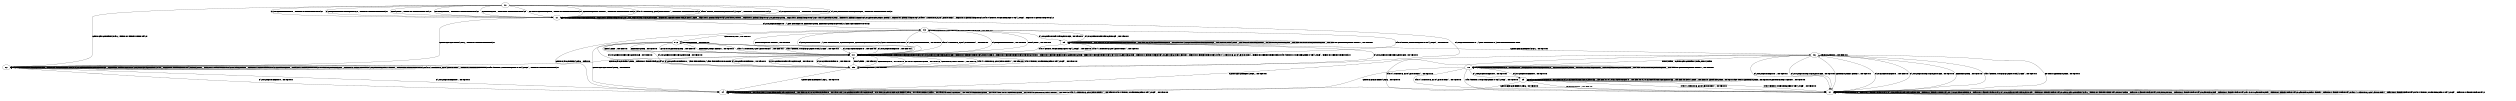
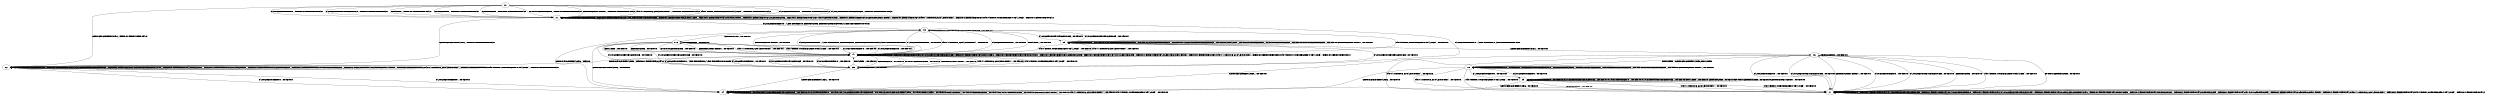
  digraph {
    n1 [label=s0]
    n2 [label=s1]
    n3 [label=s2]
    n4 [label=s3]
    n5 [label=s90]
    n6 [label=s4]
    n7 [label=s5]
-   n8 [label=s11]
+   n8 [label=s41]
    n9 [label=s12]
    n10 [label=s6]
    n11 [label=s7]
    n12 [label=s8]
    n13 [label=s9]
    n1 -> n2 [label="RSA_CLIENT_HELLO / HELLO_VERIFY_REQUEST"]
    n1 -> n2 [label="RSA_CLIENT_KEY_EXCHANGE / HELLO_VERIFY_REQUEST"]
    n1 -> n2 [label="PSK_CLIENT_HELLO / HELLO_VERIFY_REQUEST"]
    n1 -> n2 [label="PSK_CLIENT_KEY_EXCHANGE / HELLO_VERIFY_REQUEST"]
    n1 -> n2 [label="FINISHED / HELLO_VERIFY_REQUEST"]
    n1 -> n2 [label="APPLICATION / HELLO_VERIFY_REQUEST"]
    n1 -> n2 [label="CERTIFICATE / HELLO_VERIFY_REQUEST"]
    n1 -> n2 [label="EMPTY_CERTIFICATE / HELLO_VERIFY_REQUEST"]
    n1 -> n2 [label="CERTIFICATE_VERIFY / HELLO_VERIFY_REQUEST"]
    n1 -> n2 [label="Alert(WARNING,CLOSE_NOTIFY) / HELLO_VERIFY_REQUEST"]
    n1 -> n2 [label="Alert(FATAL,UNEXPECTED_MESSAGE) / HELLO_VERIFY_REQUEST"]
    n1 -> n3 [label="CHANGE_CIPHER_SPEC / HELLO_VERIFY_REQUEST"]
    n2 -> n2 [label="RSA_CLIENT_KEY_EXCHANGE / HELLO_VERIFY_REQUEST"]
    n2 -> n2 [label="PSK_CLIENT_KEY_EXCHANGE / HELLO_VERIFY_REQUEST"]
    n2 -> n2 [label="FINISHED / HELLO_VERIFY_REQUEST"]
    n2 -> n2 [label="APPLICATION / HELLO_VERIFY_REQUEST"]
    n2 -> n2 [label="CERTIFICATE / HELLO_VERIFY_REQUEST"]
    n2 -> n2 [label="EMPTY_CERTIFICATE / HELLO_VERIFY_REQUEST"]
    n2 -> n2 [label="CERTIFICATE_VERIFY / HELLO_VERIFY_REQUEST"]
    n2 -> n2 [label="Alert(WARNING,CLOSE_NOTIFY) / HELLO_VERIFY_REQUEST"]
    n2 -> n2 [label="Alert(FATAL,UNEXPECTED_MESSAGE) / HELLO_VERIFY_REQUEST"]
    n2 -> n3 [label="CHANGE_CIPHER_SPEC / HELLO_VERIFY_REQUEST"]
    n2 -> n4 [label="RSA_CLIENT_HELLO / SERVER_HELLO,CERTIFICATE,CERTIFICATE_REQUEST,SERVER_HELLO_DONE"]
    n2 -> n5 [label="PSK_CLIENT_HELLO / SERVER_HELLO,SERVER_HELLO_DONE"]
    n3 -> n3 [label="RSA_CLIENT_KEY_EXCHANGE / HELLO_VERIFY_REQUEST"]
    n3 -> n3 [label="PSK_CLIENT_KEY_EXCHANGE / HELLO_VERIFY_REQUEST"]
    n3 -> n3 [label="CHANGE_CIPHER_SPEC / HELLO_VERIFY_REQUEST"]
    n3 -> n3 [label="FINISHED / HELLO_VERIFY_REQUEST"]
    n3 -> n3 [label="APPLICATION / HELLO_VERIFY_REQUEST"]
    n3 -> n3 [label="CERTIFICATE / HELLO_VERIFY_REQUEST"]
    n3 -> n3 [label="EMPTY_CERTIFICATE / HELLO_VERIFY_REQUEST"]
    n3 -> n3 [label="CERTIFICATE_VERIFY / HELLO_VERIFY_REQUEST"]
    n3 -> n3 [label="Alert(WARNING,CLOSE_NOTIFY) / HELLO_VERIFY_REQUEST"]
    n3 -> n3 [label="Alert(FATAL,UNEXPECTED_MESSAGE) / HELLO_VERIFY_REQUEST"]
    n3 -> n6 [label="RSA_CLIENT_HELLO / TIMEOUT"]
    n3 -> n6 [label="PSK_CLIENT_HELLO / TIMEOUT"]
    n4 -> n4 [label="APPLICATION / TIMEOUT"]
    n4 -> n4 [label="EMPTY_CERTIFICATE / TIMEOUT"]
    n4 -> n6 [label="CHANGE_CIPHER_SPEC / HELLO"]
    n4 -> n7 [label="RSA_CLIENT_KEY_EXCHANGE / TIMEOUT"]
    n4 -> n7 [label="PSK_CLIENT_KEY_EXCHANGE / TIMEOUT"]
    n4 -> n8 [label="RSA_CLIENT_HELLO / TIMEOUT"]
    n4 -> n8 [label="PSK_CLIENT_HELLO / TIMEOUT"]
    n4 -> n8 [label="FINISHED / TIMEOUT"]
    n4 -> n8 [label="CERTIFICATE_VERIFY / TIMEOUT"]
    n4 -> n8 [label="Alert(WARNING,CLOSE_NOTIFY) / TIMEOUT"]
    n4 -> n8 [label="Alert(FATAL,UNEXPECTED_MESSAGE) / TIMEOUT"]
    n4 -> n9 [label="CERTIFICATE / TIMEOUT"]
    n5 -> n5 [label="APPLICATION / TIMEOUT"]
    n5 -> n6 [label="CHANGE_CIPHER_SPEC / TIMEOUT"]
    n5 -> n7 [label="PSK_CLIENT_KEY_EXCHANGE / TIMEOUT"]
    n5 -> n8 [label="RSA_CLIENT_HELLO / TIMEOUT"]
    n5 -> n8 [label="RSA_CLIENT_KEY_EXCHANGE / TIMEOUT"]
    n5 -> n8 [label="PSK_CLIENT_HELLO / TIMEOUT"]
    n5 -> n8 [label="FINISHED / TIMEOUT"]
    n5 -> n8 [label="CERTIFICATE / TIMEOUT"]
    n5 -> n8 [label="EMPTY_CERTIFICATE / TIMEOUT"]
    n5 -> n8 [label="CERTIFICATE_VERIFY / TIMEOUT"]
    n5 -> n8 [label="Alert(WARNING,CLOSE_NOTIFY) / TIMEOUT"]
    n5 -> n8 [label="Alert(FATAL,UNEXPECTED_MESSAGE) / TIMEOUT"]
    n6 -> n6 [label="RSA_CLIENT_HELLO / TIMEOUT"]
    n6 -> n6 [label="RSA_CLIENT_KEY_EXCHANGE / TIMEOUT"]
    n6 -> n6 [label="PSK_CLIENT_HELLO / TIMEOUT"]
    n6 -> n6 [label="PSK_CLIENT_KEY_EXCHANGE / TIMEOUT"]
    n6 -> n6 [label="CHANGE_CIPHER_SPEC / TIMEOUT"]
    n6 -> n6 [label="FINISHED / TIMEOUT"]
    n6 -> n6 [label="APPLICATION / TIMEOUT"]
    n6 -> n6 [label="CERTIFICATE / TIMEOUT"]
    n6 -> n6 [label="EMPTY_CERTIFICATE / TIMEOUT"]
    n6 -> n6 [label="CERTIFICATE_VERIFY / TIMEOUT"]
    n6 -> n6 [label="Alert(WARNING,CLOSE_NOTIFY) / TIMEOUT"]
    n6 -> n6 [label="Alert(FATAL,UNEXPECTED_MESSAGE) / TIMEOUT"]
    n7 -> n7 [label="RSA_CLIENT_HELLO / TIMEOUT"]
    n7 -> n7 [label="RSA_CLIENT_KEY_EXCHANGE / TIMEOUT"]
    n7 -> n7 [label="PSK_CLIENT_HELLO / TIMEOUT"]
    n7 -> n7 [label="PSK_CLIENT_KEY_EXCHANGE / TIMEOUT"]
    n7 -> n7 [label="FINISHED / TIMEOUT"]
    n7 -> n7 [label="APPLICATION / TIMEOUT"]
    n7 -> n7 [label="CERTIFICATE / TIMEOUT"]
    n7 -> n7 [label="EMPTY_CERTIFICATE / TIMEOUT"]
    n7 -> n7 [label="CERTIFICATE_VERIFY / TIMEOUT"]
    n7 -> n8 [label="Alert(WARNING,CLOSE_NOTIFY) / TIMEOUT"]
    n7 -> n8 [label="Alert(FATAL,UNEXPECTED_MESSAGE) / TIMEOUT"]
    n7 -> n10 [label="CHANGE_CIPHER_SPEC / TIMEOUT"]
    n8 -> n3 [label="CHANGE_CIPHER_SPEC / HELLO_VERIFY_REQUEST"]
    n8 -> n4 [label="RSA_CLIENT_HELLO / SERVER_HELLO,CERTIFICATE,CERTIFICATE_REQUEST,SERVER_HELLO_DONE"]
    n8 -> n5 [label="PSK_CLIENT_HELLO / SERVER_HELLO,SERVER_HELLO_DONE"]
    n8 -> n8 [label="RSA_CLIENT_KEY_EXCHANGE / HELLO_VERIFY_REQUEST"]
    n8 -> n8 [label="PSK_CLIENT_KEY_EXCHANGE / HELLO_VERIFY_REQUEST"]
    n8 -> n8 [label="FINISHED / HELLO_VERIFY_REQUEST"]
    n8 -> n8 [label="APPLICATION / HELLO_VERIFY_REQUEST"]
    n8 -> n8 [label="CERTIFICATE / HELLO_VERIFY_REQUEST"]
    n8 -> n8 [label="EMPTY_CERTIFICATE / HELLO_VERIFY_REQUEST"]
    n8 -> n8 [label="CERTIFICATE_VERIFY / HELLO_VERIFY_REQUEST"]
    n8 -> n8 [label="Alert(WARNING,CLOSE_NOTIFY) / HELLO_VERIFY_REQUEST"]
    n8 -> n8 [label="Alert(FATAL,UNEXPECTED_MESSAGE) / HELLO_VERIFY_REQUEST"]
    n9 -> n5 [label="RSA_CLIENT_KEY_EXCHANGE / TIMEOUT"]
    n9 -> n5 [label="PSK_CLIENT_KEY_EXCHANGE / TIMEOUT"]
    n9 -> n6 [label="CHANGE_CIPHER_SPEC / TIMEOUT"]
    n9 -> n8 [label="RSA_CLIENT_HELLO / TIMEOUT"]
    n9 -> n8 [label="PSK_CLIENT_HELLO / TIMEOUT"]
    n9 -> n8 [label="FINISHED / TIMEOUT"]
    n9 -> n8 [label="CERTIFICATE / TIMEOUT"]
    n9 -> n8 [label="EMPTY_CERTIFICATE / TIMEOUT"]
    n9 -> n8 [label="CERTIFICATE_VERIFY / TIMEOUT"]
    n9 -> n8 [label="Alert(WARNING,CLOSE_NOTIFY) / TIMEOUT"]
    n9 -> n8 [label="Alert(FATAL,UNEXPECTED_MESSAGE) / TIMEOUT"]
    n9 -> n9 [label="APPLICATION / TIMEOUT"]
    n10 -> n6 [label="CHANGE_CIPHER_SPEC / TIMEOUT"]
    n10 -> n10 [label="APPLICATION / TIMEOUT"]
    n10 -> n11 [label="RSA_CLIENT_HELLO / TIMEOUT"]
    n10 -> n11 [label="RSA_CLIENT_KEY_EXCHANGE / TIMEOUT"]
    n10 -> n11 [label="PSK_CLIENT_HELLO / TIMEOUT"]
    n10 -> n11 [label="PSK_CLIENT_KEY_EXCHANGE / TIMEOUT"]
    n10 -> n11 [label="CERTIFICATE / TIMEOUT"]
    n10 -> n11 [label="EMPTY_CERTIFICATE / TIMEOUT"]
    n10 -> n11 [label="CERTIFICATE_VERIFY / TIMEOUT"]
    n10 -> n11 [label="Alert(WARNING,CLOSE_NOTIFY) / TIMEOUT"]
    n10 -> n11 [label="Alert(FATAL,UNEXPECTED_MESSAGE) / TIMEOUT"]
    n10 -> n12 [label="FINISHED / CHANGE_CIPHER_SPEC,FINISHED"]
    n11 -> n11 [label="RSA_CLIENT_HELLO / HELLO_VERIFY_REQUEST"]
    n11 -> n11 [label="RSA_CLIENT_KEY_EXCHANGE / HELLO_VERIFY_REQUEST"]
    n11 -> n11 [label="PSK_CLIENT_HELLO / HELLO_VERIFY_REQUEST"]
    n11 -> n11 [label="PSK_CLIENT_KEY_EXCHANGE / HELLO_VERIFY_REQUEST"]
    n11 -> n11 [label="CHANGE_CIPHER_SPEC / HELLO_VERIFY_REQUEST"]
    n11 -> n11 [label="FINISHED / HELLO_VERIFY_REQUEST"]
    n11 -> n11 [label="APPLICATION / HELLO_VERIFY_REQUEST"]
    n11 -> n11 [label="CERTIFICATE / HELLO_VERIFY_REQUEST"]
    n11 -> n11 [label="EMPTY_CERTIFICATE / HELLO_VERIFY_REQUEST"]
    n11 -> n11 [label="CERTIFICATE_VERIFY / HELLO_VERIFY_REQUEST"]
    n11 -> n11 [label="Alert(WARNING,CLOSE_NOTIFY) / HELLO_VERIFY_REQUEST"]
    n11 -> n11 [label="Alert(FATAL,UNEXPECTED_MESSAGE) / HELLO_VERIFY_REQUEST"]
    n12 -> n6 [label="CHANGE_CIPHER_SPEC / TIMEOUT"]
    n12 -> n11 [label="Alert(WARNING,CLOSE_NOTIFY) / TIMEOUT"]
    n12 -> n11 [label="Alert(FATAL,UNEXPECTED_MESSAGE) / TIMEOUT"]
    n12 -> n12 [label="RSA_CLIENT_KEY_EXCHANGE / TIMEOUT"]
    n12 -> n12 [label="PSK_CLIENT_KEY_EXCHANGE / TIMEOUT"]
    n12 -> n12 [label="FINISHED / TIMEOUT"]
    n12 -> n12 [label="APPLICATION / APPLICATION"]
    n12 -> n12 [label="CERTIFICATE / TIMEOUT"]
    n12 -> n12 [label="EMPTY_CERTIFICATE / TIMEOUT"]
    n12 -> n12 [label="CERTIFICATE_VERIFY / TIMEOUT"]
    n12 -> n13 [label="RSA_CLIENT_HELLO / TIMEOUT"]
    n12 -> n13 [label="PSK_CLIENT_HELLO / TIMEOUT"]
    n13 -> n6 [label="CHANGE_CIPHER_SPEC / TIMEOUT"]
    n13 -> n11 [label="APPLICATION / TIMEOUT"]
    n13 -> n11 [label="Alert(WARNING,CLOSE_NOTIFY) / TIMEOUT"]
    n13 -> n11 [label="Alert(FATAL,UNEXPECTED_MESSAGE) / TIMEOUT"]
    n13 -> n13 [label="RSA_CLIENT_HELLO / TIMEOUT"]
    n13 -> n13 [label="RSA_CLIENT_KEY_EXCHANGE / TIMEOUT"]
    n13 -> n13 [label="PSK_CLIENT_HELLO / TIMEOUT"]
    n13 -> n13 [label="PSK_CLIENT_KEY_EXCHANGE / TIMEOUT"]
    n13 -> n13 [label="FINISHED / TIMEOUT"]
    n13 -> n13 [label="CERTIFICATE / TIMEOUT"]
    n13 -> n13 [label="EMPTY_CERTIFICATE / TIMEOUT"]
    n13 -> n13 [label="CERTIFICATE_VERIFY / TIMEOUT"]
  }
